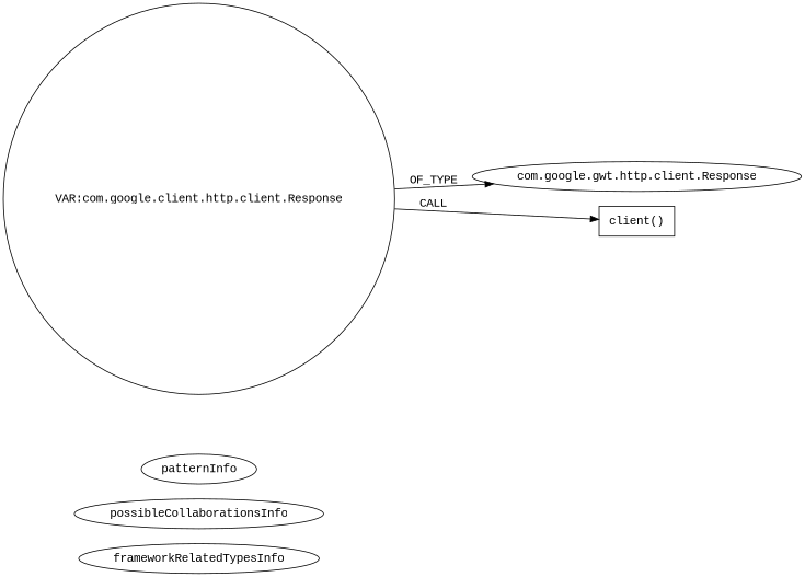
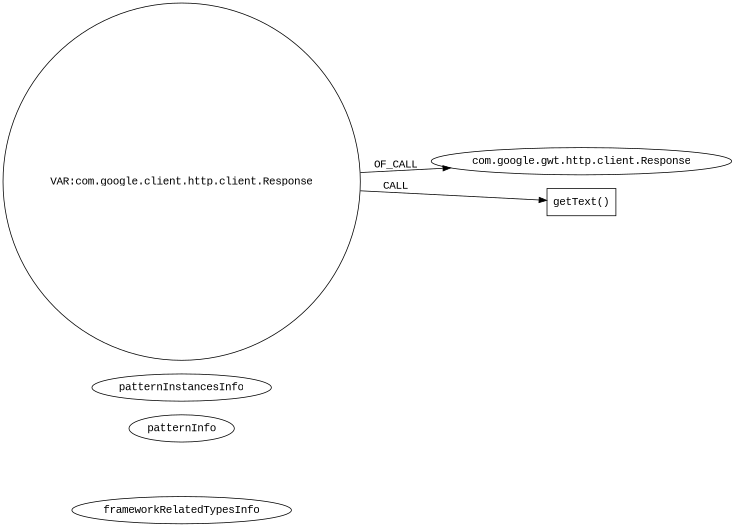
  digraph {
    fontname="Liberation Mono"
    rankdir=LR
    node [fontname="Liberation Mono"]
    edge [fontname="Liberation Mono"]
    frameworkRelatedTypesInfo
-   possibleCollaborationsInfo
    patternInfo [frequency=3.0 patternRootClient=null]
+   patternInstancesInfo [0="12010994-GLI-TP1~/12010994-GLI-TP1/GLI-TP1-master/src/main/java/fr/istic/m2gl/gli/client/gli.java~gli~1" 1="rwl-GoogleMapWidget~/rwl-GoogleMapWidget/GoogleMapWidget-master/src/main/java/org/vaadin/hezamu/googlemapwidget/widgetset/client/ui/VGoogleMap.java~MarkerRetrieveCommand~4442" 2="12010994-GLI-TP1~/12010994-GLI-TP1/GLI-TP1-master/src/main/java/fr/istic/m2gl/gli/client/TableWidget.java~TableWidget~8"]
    n5 [isFrameworkType=false label="com.google.gwt.http.client.Response" vertexType=FRAMEWORK_CLASS_TYPE]
    n6 [isFrameworkType=false label="VAR:com.google.client.http.client.Response" shape=circle vertexType=VARIABLE_EXPRESION]
-   n7 [isFrameworkType=false label="client()" shape=box vertexType=INSIDE_CALL]
-   n6 -> n5 [label=OF_TYPE]
+   n7 [isFrameworkType=false label="getText()" shape=box vertexType=INSIDE_CALL]
+   n6 -> n5 [label=OF_CALL]
    n6 -> n7 [label=CALL]
  }
